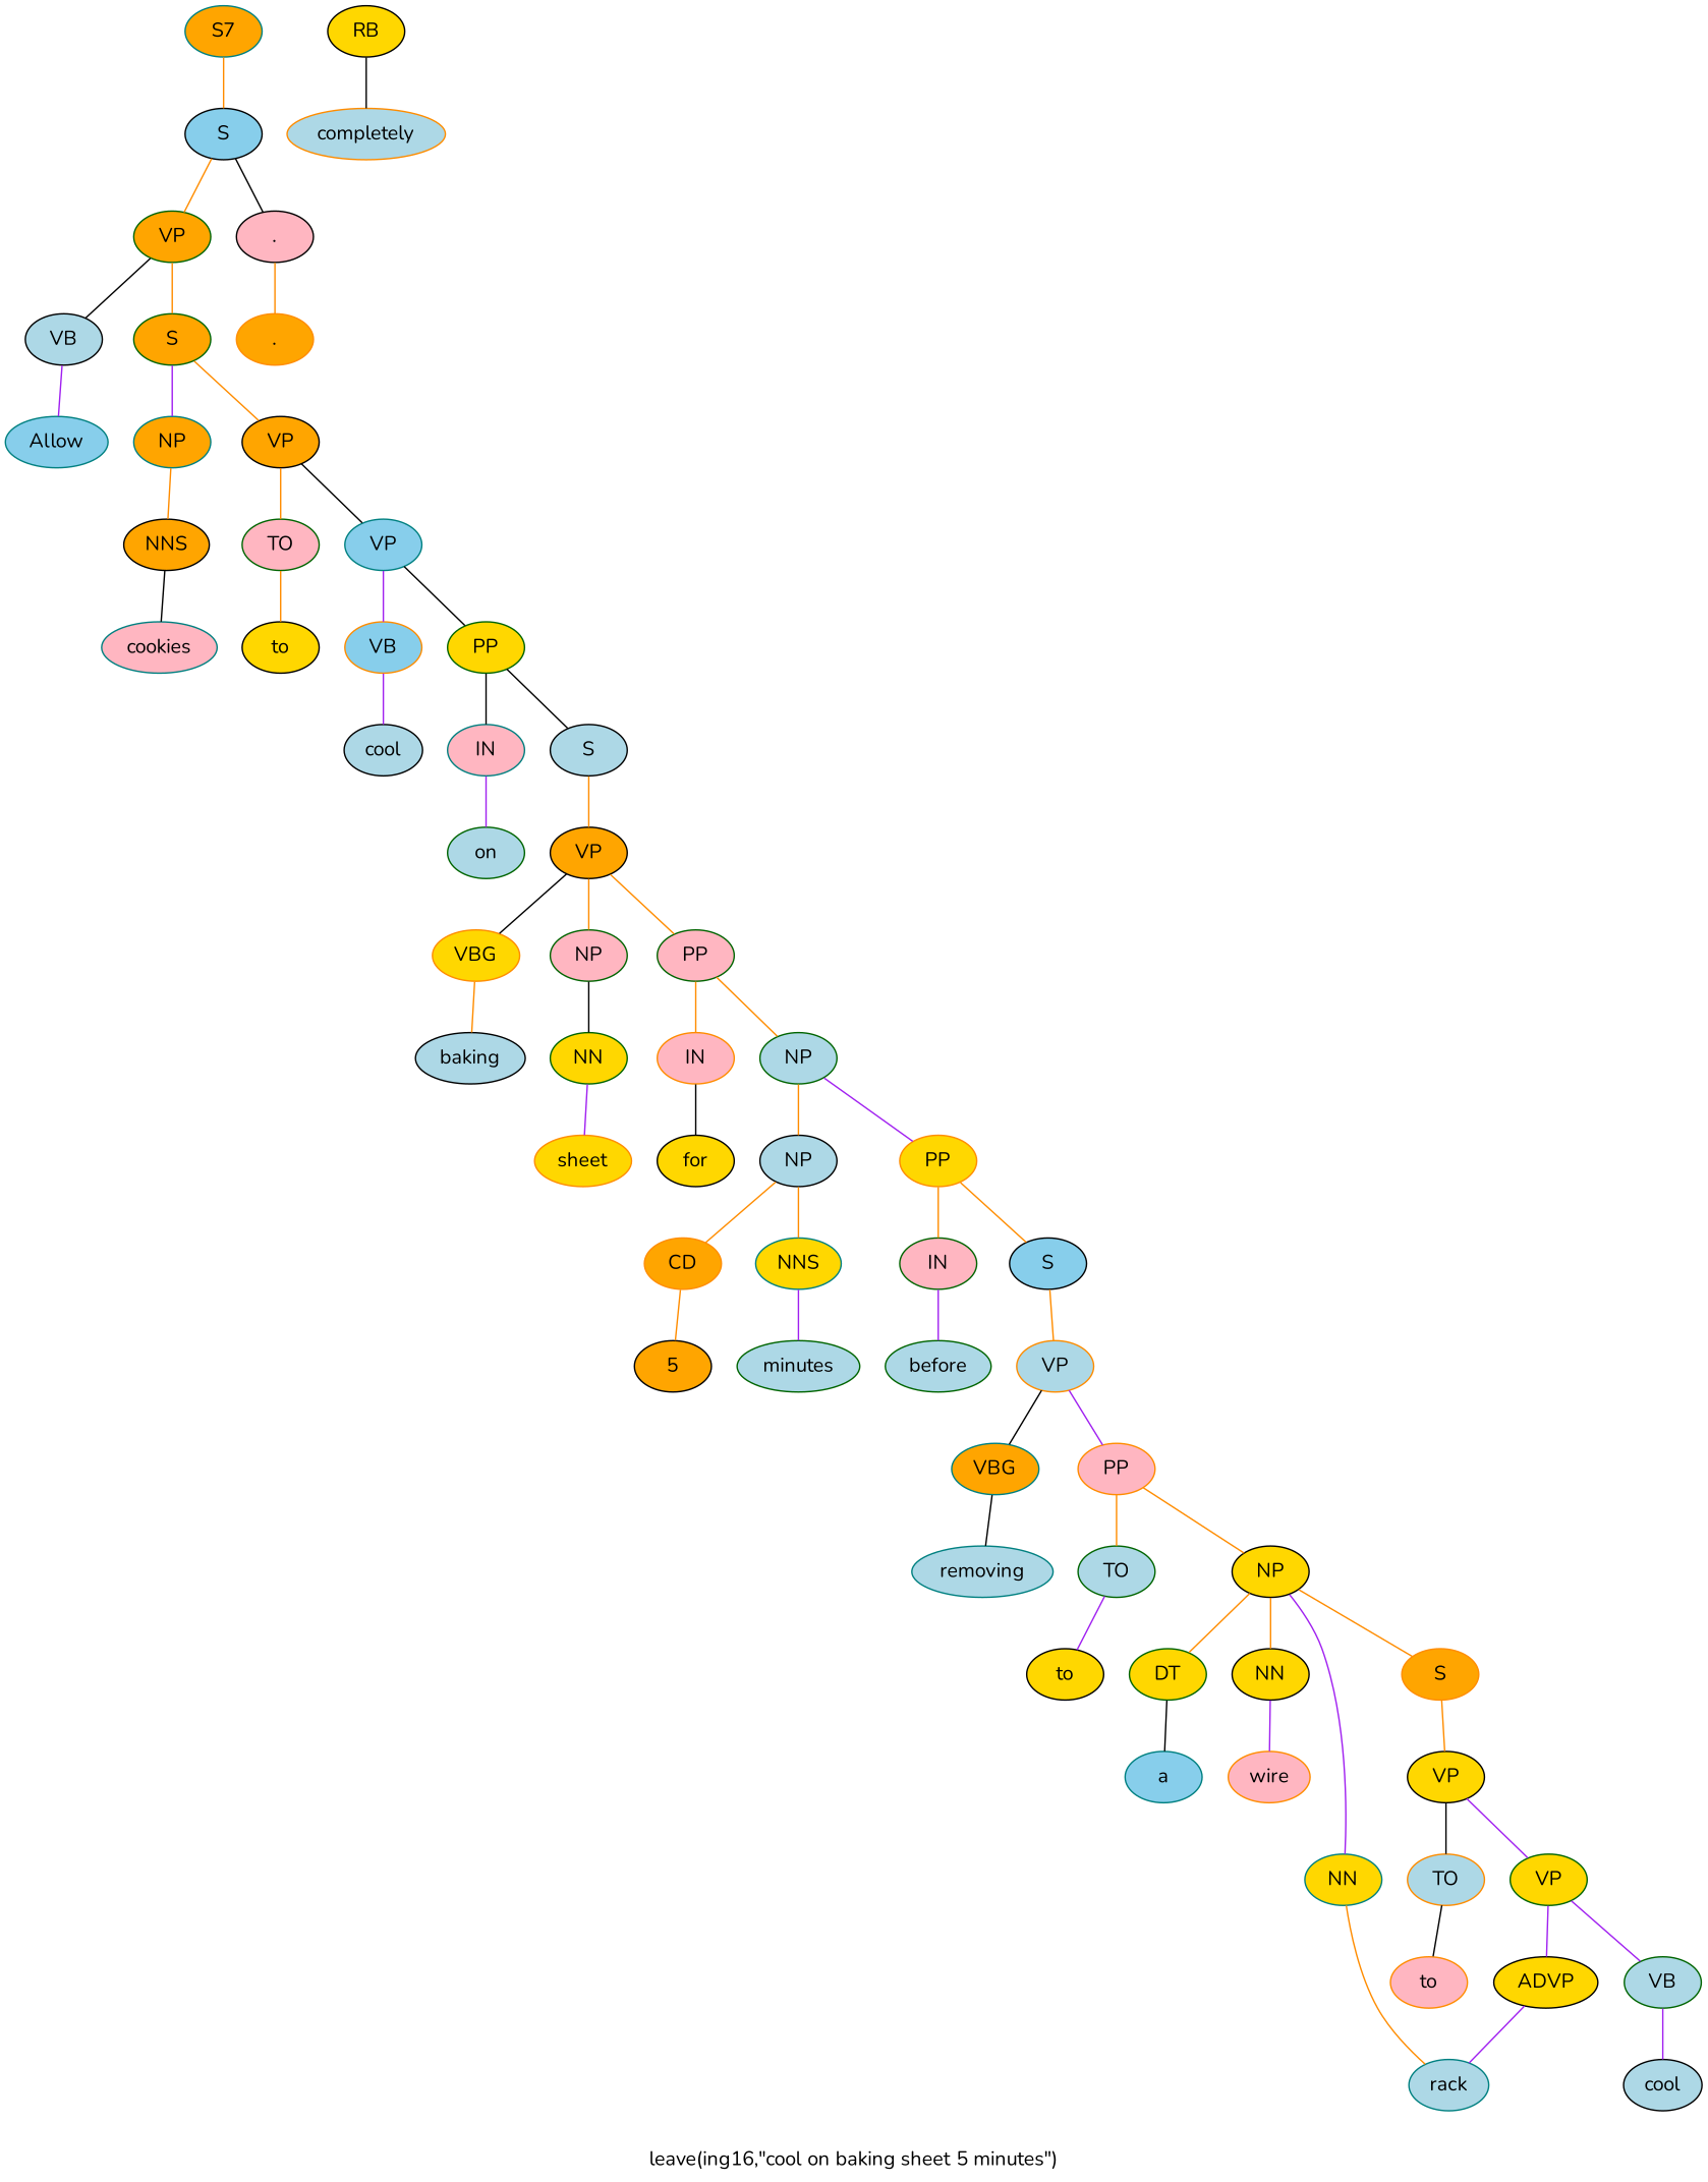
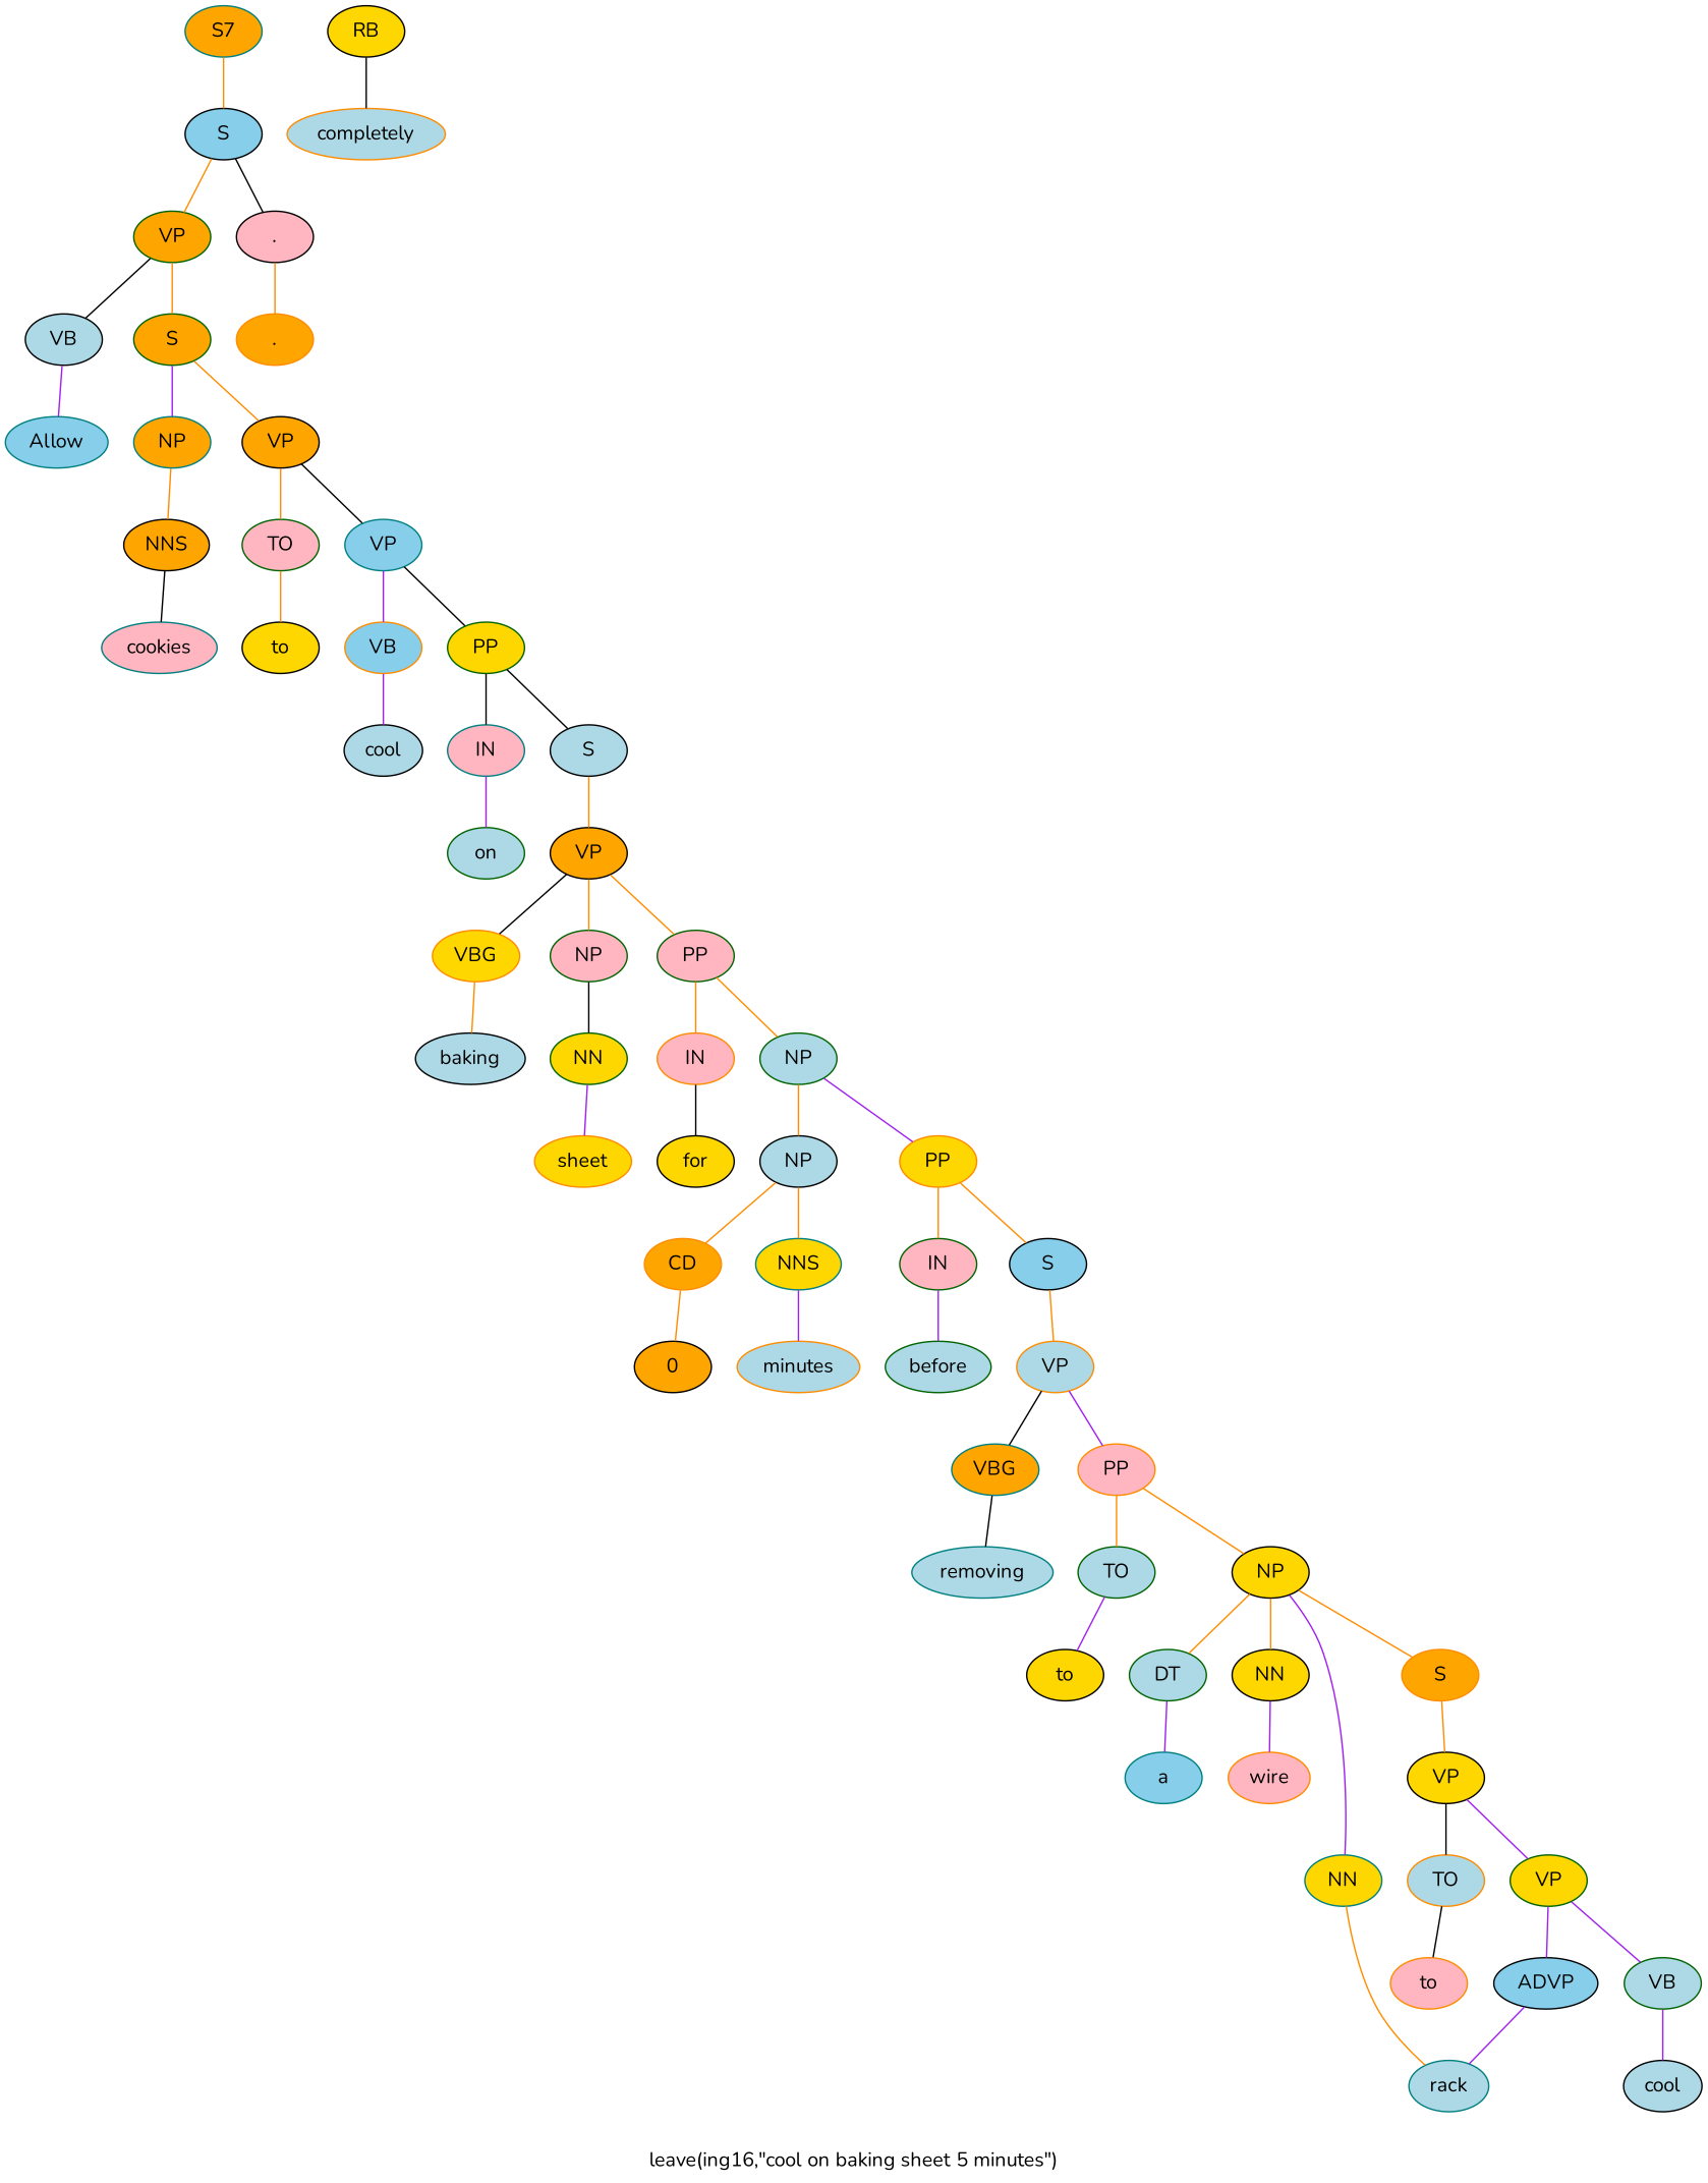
  graph {
    fontname=Nunito
    label="leave(ing16,\"cool on baking sheet 5 minutes\")"
    node [color=black fillcolor=lightblue fontname=Nunito style=filled]
    edge [color=darkorange fontname=Nunito]
    n1 [color=teal fillcolor=orange label=S7]
    n2 [fillcolor=skyblue label=S]
    n3 [color=darkgreen fillcolor=orange label=VP]
    n4 [fillcolor=lightpink label="."]
    n5 [label=VB]
    n6 [color=darkgreen fillcolor=orange label=S]
    n7 [color=darkorange fillcolor=orange label="."]
    n8 [color=teal fillcolor=skyblue label=Allow]
    n9 [color=teal fillcolor=orange label=NP]
    n10 [fillcolor=orange label=VP]
    n11 [fillcolor=orange label=NNS]
    n12 [color=darkgreen fillcolor=lightpink label=TO]
    n13 [color=teal fillcolor=skyblue label=VP]
    n14 [color=teal fillcolor=lightpink label=cookies]
    n15 [fillcolor=gold label=to]
    n16 [color=darkorange fillcolor=skyblue label=VB]
    n17 [color=darkgreen fillcolor=gold label=PP]
    n18 [label=cool]
    n19 [color=teal fillcolor=lightpink label=IN]
    n20 [label=S]
    n21 [color=darkgreen label=on]
    n22 [fillcolor=orange label=VP]
    n23 [color=darkorange fillcolor=gold label=VBG]
    n24 [color=darkgreen fillcolor=lightpink label=NP]
    n25 [color=darkgreen fillcolor=lightpink label=PP]
    n26 [label=baking]
    n27 [color=darkgreen fillcolor=gold label=NN]
    n28 [color=darkorange fillcolor=lightpink label=IN]
    n29 [color=darkgreen label=NP]
    n30 [color=darkorange fillcolor=gold label=sheet]
    n31 [fillcolor=gold label=for]
    n32 [label=NP]
    n33 [color=darkorange fillcolor=gold label=PP]
    n34 [color=darkorange fillcolor=orange label=CD]
    n35 [color=teal fillcolor=gold label=NNS]
    n36 [color=darkgreen fillcolor=lightpink label=IN]
    n37 [fillcolor=skyblue label=S]
-   n38 [fillcolor=orange label=5]
-   n39 [color=darkgreen label=minutes]
+   n38 [fillcolor=orange label=0]
+   n39 [color=darkorange label=minutes]
    n40 [color=darkgreen label=before]
    n41 [color=darkorange label=VP]
    n42 [color=teal fillcolor=orange label=VBG]
    n43 [color=darkorange fillcolor=lightpink label=PP]
    n44 [color=teal label=removing]
    n45 [color=darkgreen label=TO]
    n46 [fillcolor=gold label=NP]
    n47 [fillcolor=gold label=to]
-   n48 [color=darkgreen fillcolor=gold label=DT]
+   n48 [color=darkgreen label=DT]
    n49 [fillcolor=gold label=NN]
    n50 [color=teal fillcolor=gold label=NN]
    n51 [color=darkorange fillcolor=orange label=S]
    n52 [color=teal fillcolor=skyblue label=a]
    n53 [color=darkorange fillcolor=lightpink label=wire]
    n54 [color=teal label=rack]
    n55 [fillcolor=gold label=VP]
    n56 [color=darkorange label=TO]
    n57 [color=darkgreen fillcolor=gold label=VP]
    n58 [color=darkorange fillcolor=lightpink label=to]
    n59 [color=darkgreen label=VB]
-   n60 [fillcolor=gold label=ADVP]
+   n60 [fillcolor=skyblue label=ADVP]
    n61 [label=cool]
    n62 [fillcolor=gold label=RB]
    n63 [color=darkorange label=completely]
    n1 -- n2
    n2 -- n3
    n2 -- n4 [color=black]
    n3 -- n5 [color=black]
    n3 -- n6
    n4 -- n7
    n5 -- n8 [color=purple]
    n6 -- n9 [color=purple]
    n6 -- n10
    n9 -- n11
    n10 -- n12
    n10 -- n13 [color=black]
    n11 -- n14 [color=black]
    n12 -- n15
    n13 -- n16 [color=purple]
    n13 -- n17 [color=black]
    n16 -- n18 [color=purple]
    n17 -- n19 [color=black]
    n17 -- n20 [color=black]
    n19 -- n21 [color=purple]
    n20 -- n22
    n22 -- n23 [color=black]
    n22 -- n24
    n22 -- n25
    n23 -- n26
    n24 -- n27 [color=black]
    n25 -- n28
    n25 -- n29
    n27 -- n30 [color=purple]
    n28 -- n31 [color=black]
    n29 -- n32
    n29 -- n33 [color=purple]
    n32 -- n34
    n32 -- n35
    n33 -- n36
    n33 -- n37
    n34 -- n38
    n35 -- n39 [color=purple]
    n36 -- n40 [color=purple]
    n37 -- n41
    n41 -- n42 [color=black]
    n41 -- n43 [color=purple]
    n42 -- n44 [color=black]
    n43 -- n45
    n43 -- n46
    n45 -- n47 [color=purple]
    n46 -- n48
    n46 -- n49
    n46 -- n50 [color=purple]
    n46 -- n51
-   n48 -- n52 [color=black]
+   n48 -- n52 [color=purple]
    n49 -- n53 [color=purple]
    n50 -- n54
    n51 -- n55
    n55 -- n56 [color=black]
    n55 -- n57 [color=purple]
    n56 -- n58 [color=black]
    n57 -- n59 [color=purple]
    n57 -- n60 [color=purple]
    n59 -- n61 [color=purple]
    n60 -- n54 [color=purple]
    n62 -- n63 [color=black]
  }
